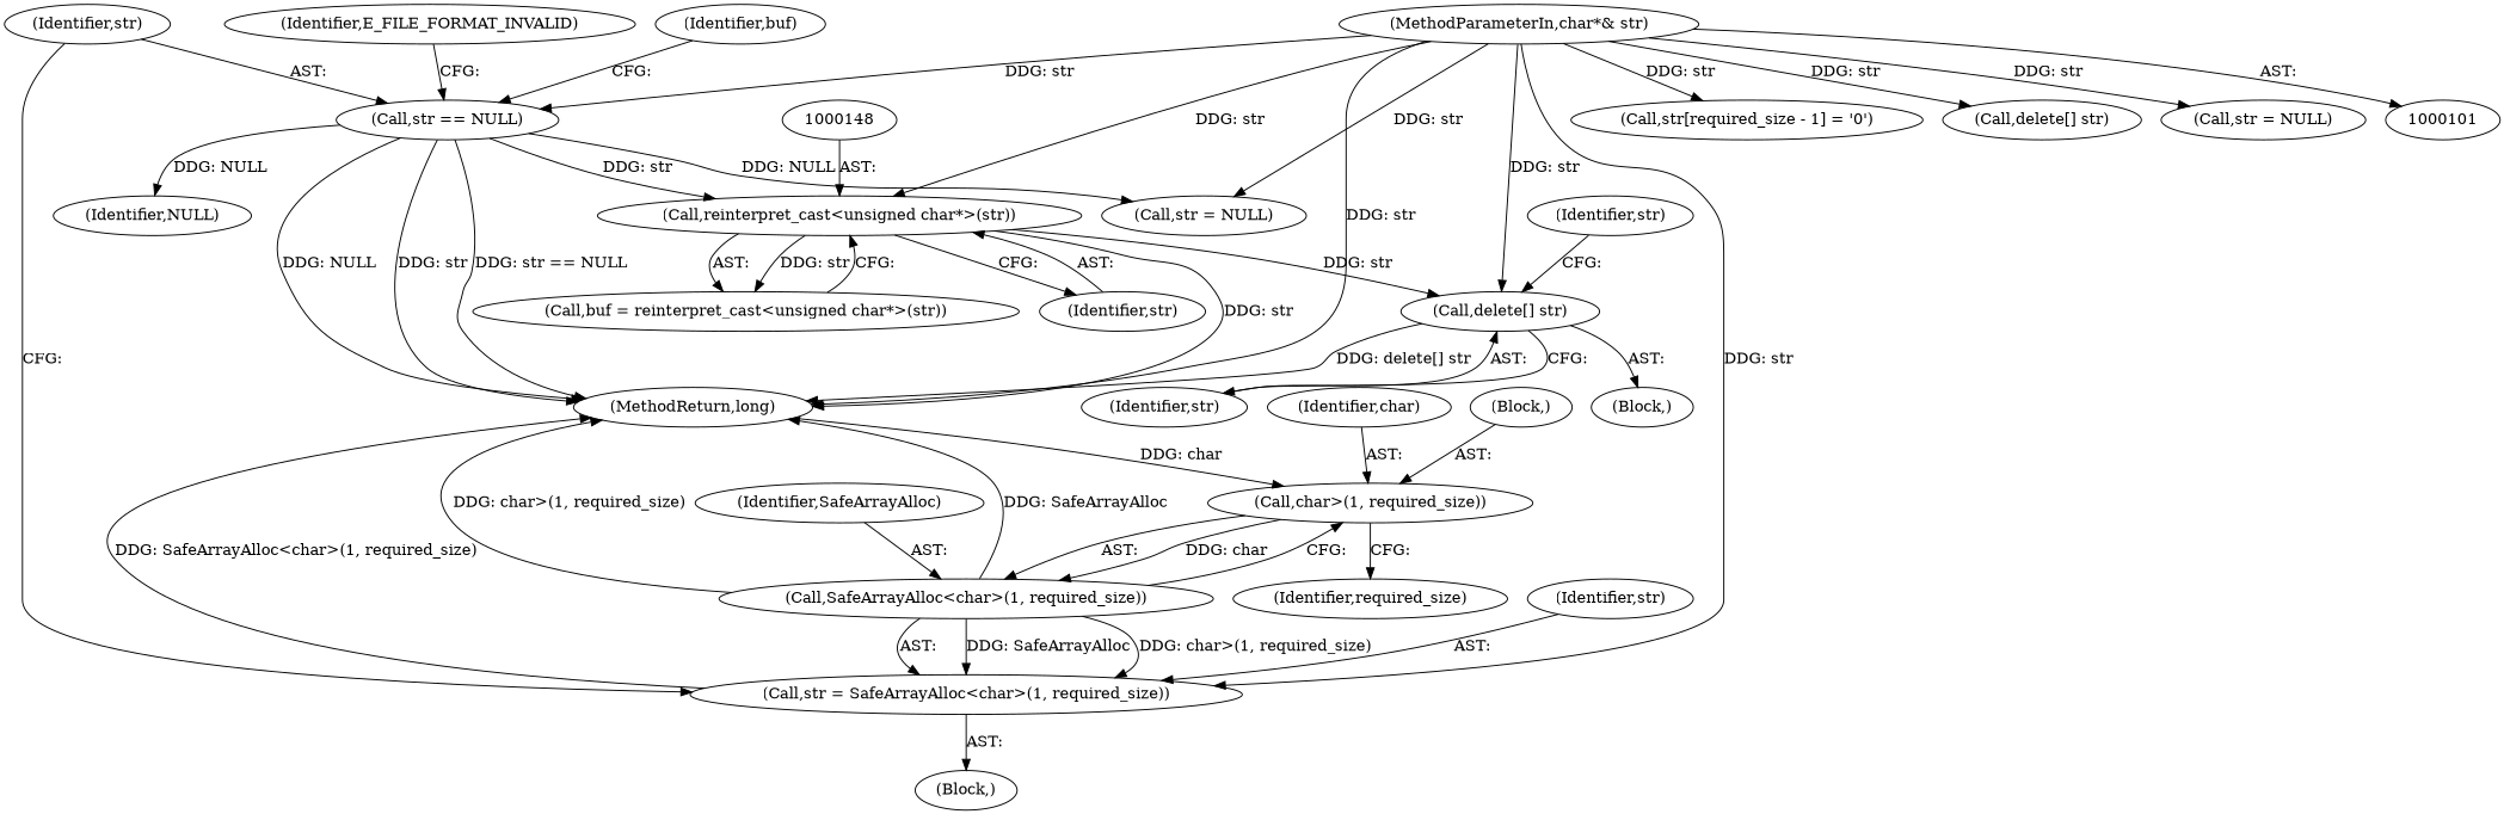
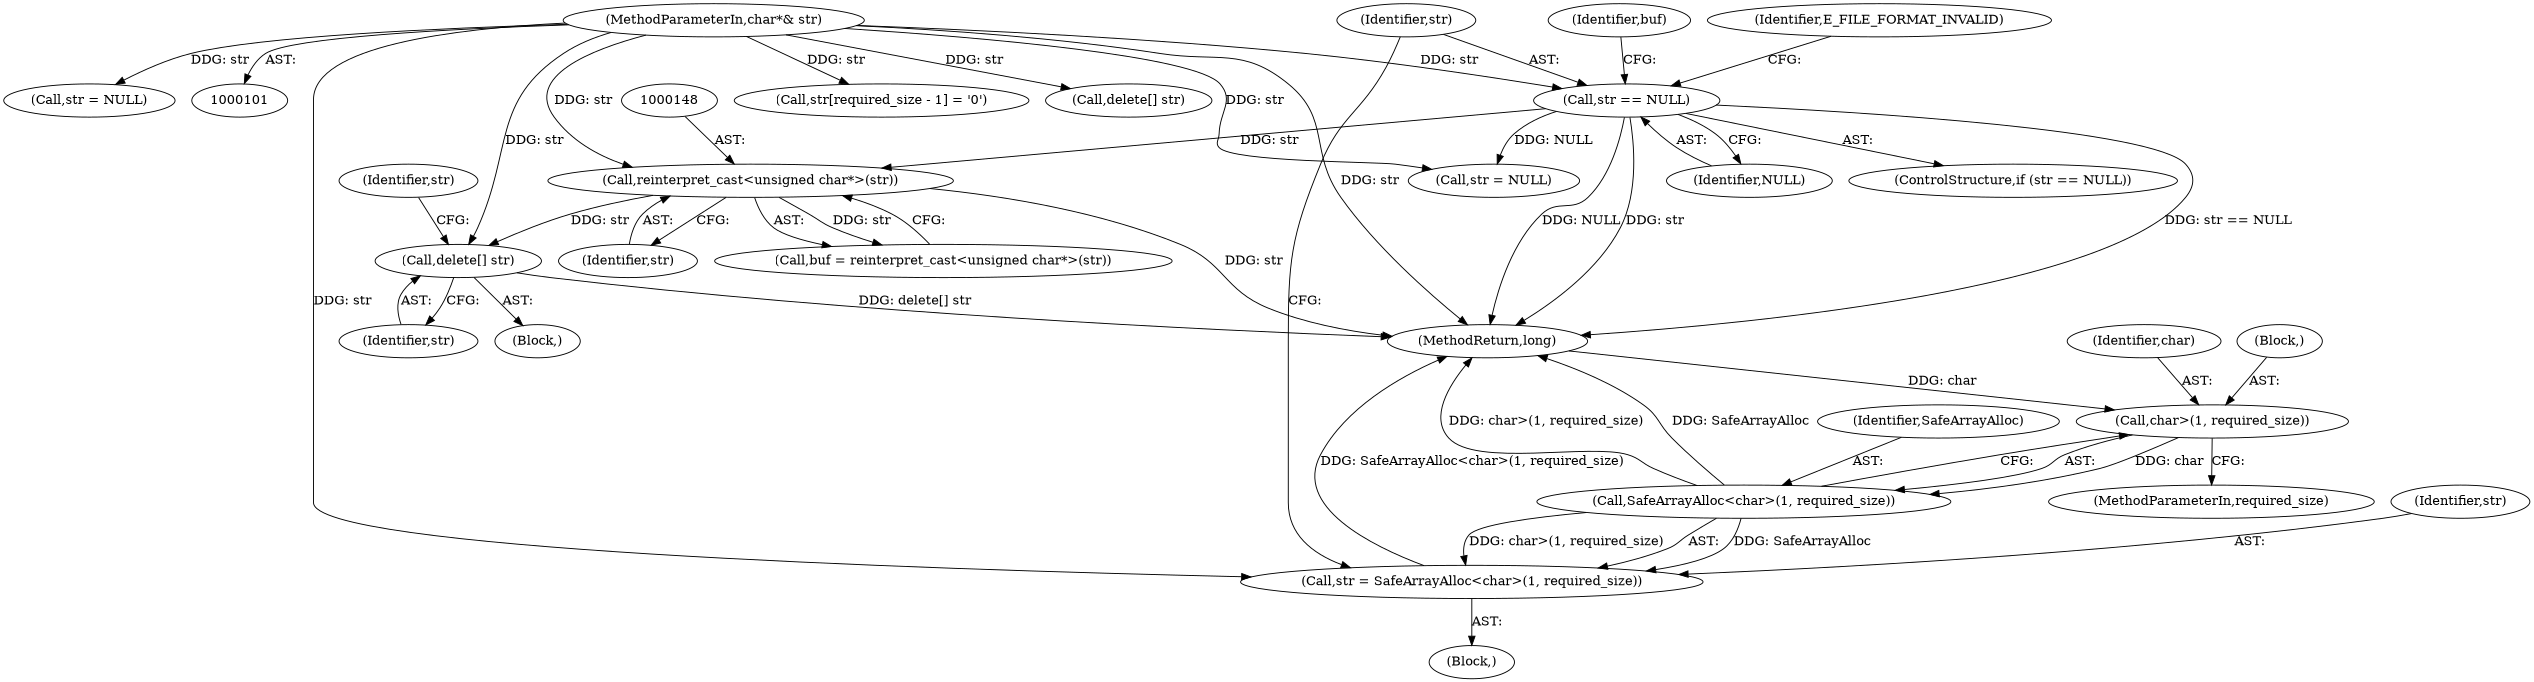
  digraph {
    n1 [label="(Call,delete[] str)"]
    n2 [label="(Identifier,str)"]
    n3 [label="(Block,)"]
    n4 [label="(MethodReturn,long)"]
    n5 [label="(Call,char>(1, required_size))"]
    n6 [label="(Call,reinterpret_cast<unsigned char*>(str))"]
    n7 [label="(Identifier,str)"]
    n8 [label="(Call,buf = reinterpret_cast<unsigned char*>(str))"]
    n9 [label="(Call,str == NULL)"]
    n10 [label="(Identifier,NULL)"]
+   n11 [label="(ControlStructure,if (str == NULL))"]
    n12 [label="(Call,str = NULL)"]
    n13 [label="(Call,str = SafeArrayAlloc<char>(1, required_size))"]
    n14 [label="(Block,)"]
    n15 [label="(Call,SafeArrayAlloc<char>(1, required_size))"]
-   n16 [label="(Identifier,required_size)"]
+   n16 [label="(MethodParameterIn,required_size)"]
    n17 [label="(MethodParameterIn,char*& str)"]
    n18 [label="(Call,str[required_size - 1] = '\0')"]
    n19 [label="(Call,delete[] str)"]
    n20 [label="(Call,str = NULL)"]
    1000101
    n22 [label="(Identifier,str)"]
    n23 [label="(Identifier,E_FILE_FORMAT_INVALID)"]
    n24 [label="(Identifier,str)"]
    n25 [label="(Identifier,char)"]
    n26 [label="(Block,)"]
    n27 [label="(Identifier,SafeArrayAlloc)"]
    n28 [label="(Identifier,str)"]
    n29 [label="(Identifier,buf)"]
    1000148
    n1 -> n2 [label="CFG: "]
    n1 -> n3 [label="AST: "]
    n1 -> n4 [label="DDG: delete[] str"]
    n2 -> n1 [label="AST: "]
    n4 -> n5 [label="DDG: char"]
    n5 -> n15 [label="AST: "]
    n5 -> n15 [label="DDG: char"]
    n5 -> n16 [label="CFG: "]
    n6 -> n1 [label="DDG: str"]
    n6 -> n4 [label="DDG: str"]
    n6 -> n7 [label="CFG: "]
    n6 -> n8 [label="AST: "]
    n6 -> n8 [label="DDG: str"]
    n7 -> n6 [label="AST: "]
    n8 -> n6 [label="CFG: "]
    n9 -> n4 [label="DDG: NULL"]
    n9 -> n4 [label="DDG: str"]
    n9 -> n4 [label="DDG: str == NULL"]
    n9 -> n6 [label="DDG: str"]
-   n9 -> n10 [label="DDG: NULL"]
+   n9 -> n10 [label="CFG: "]
+   n9 -> n11 [label="AST: "]
    n9 -> n12 [label="DDG: NULL"]
+   n10 -> n9 [label="AST: "]
    n13 -> n4 [label="DDG: SafeArrayAlloc<char>(1, required_size)"]
    n13 -> n14 [label="AST: "]
    n15 -> n4 [label="DDG: char>(1, required_size)"]
    n15 -> n4 [label="DDG: SafeArrayAlloc"]
    n15 -> n5 [label="CFG: "]
    n15 -> n13 [label="AST: "]
    n15 -> n13 [label="DDG: SafeArrayAlloc"]
    n15 -> n13 [label="DDG: char>(1, required_size)"]
    n17 -> n1 [label="DDG: str"]
    n17 -> n4 [label="DDG: str"]
    n17 -> n6 [label="DDG: str"]
    n17 -> n9 [label="DDG: str"]
    n17 -> n12 [label="DDG: str"]
    n17 -> n13 [label="DDG: str"]
    n17 -> n18 [label="DDG: str"]
    n17 -> n19 [label="DDG: str"]
    n17 -> n20 [label="DDG: str"]
    n17 -> 1000101 [label="AST: "]
    n22 -> n1 [label="CFG: "]
    n23 -> n9 [label="CFG: "]
    n24 -> n9 [label="AST: "]
    n24 -> n13 [label="CFG: "]
    n25 -> n5 [label="AST: "]
    n26 -> n5 [label="AST: "]
    n27 -> n15 [label="AST: "]
    n28 -> n13 [label="AST: "]
    n29 -> n9 [label="CFG: "]
    1000148 -> n6 [label="AST: "]
  }
